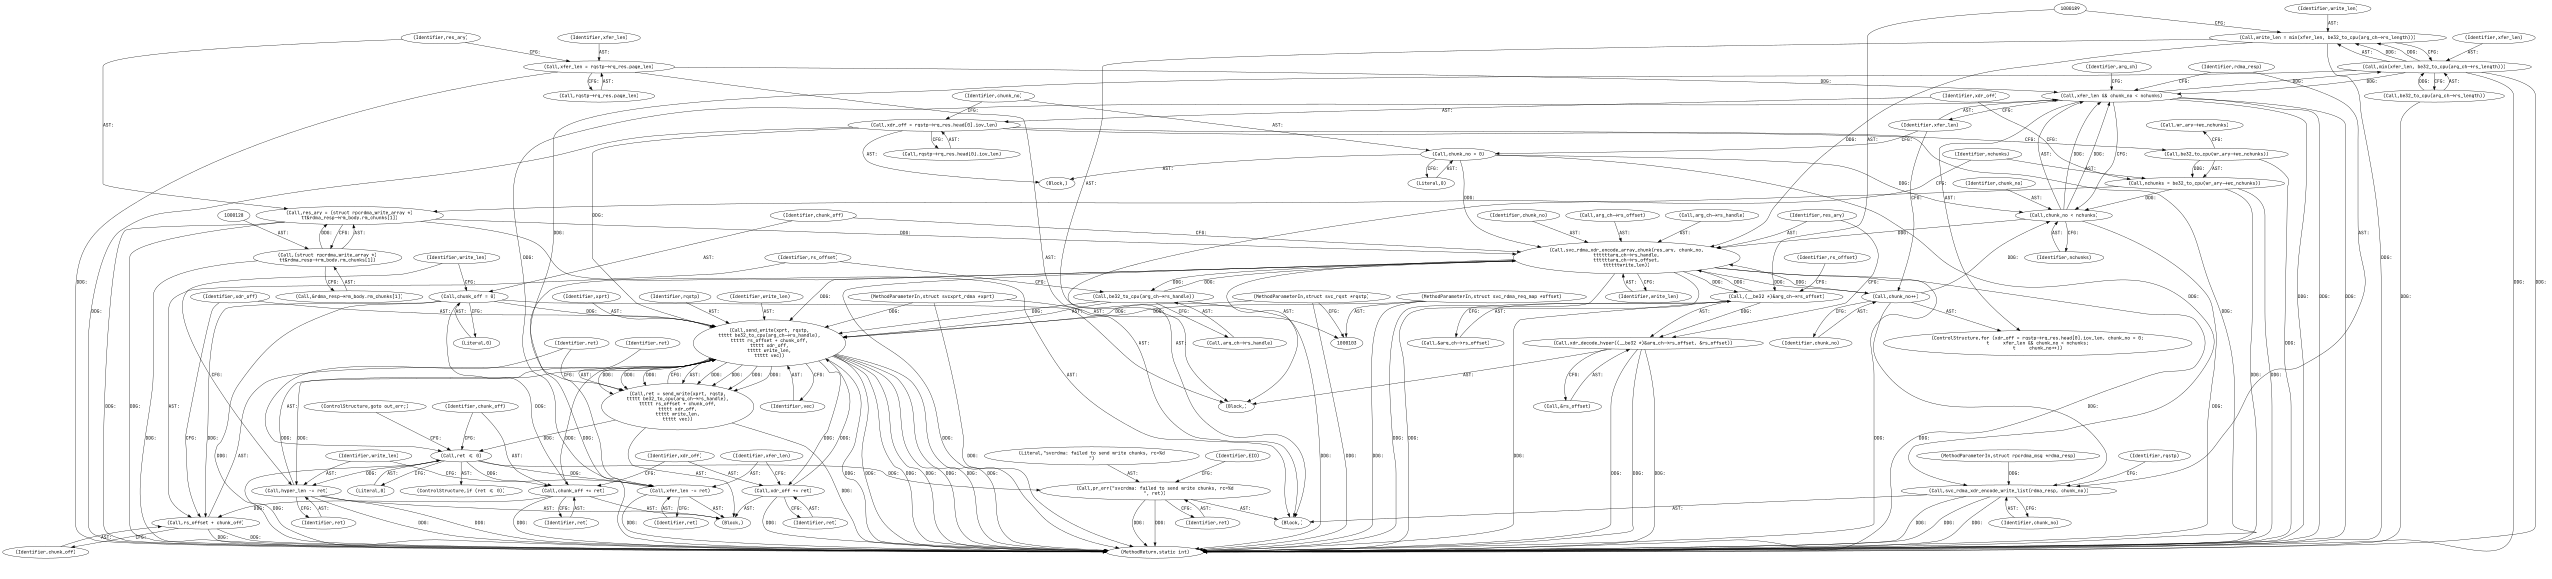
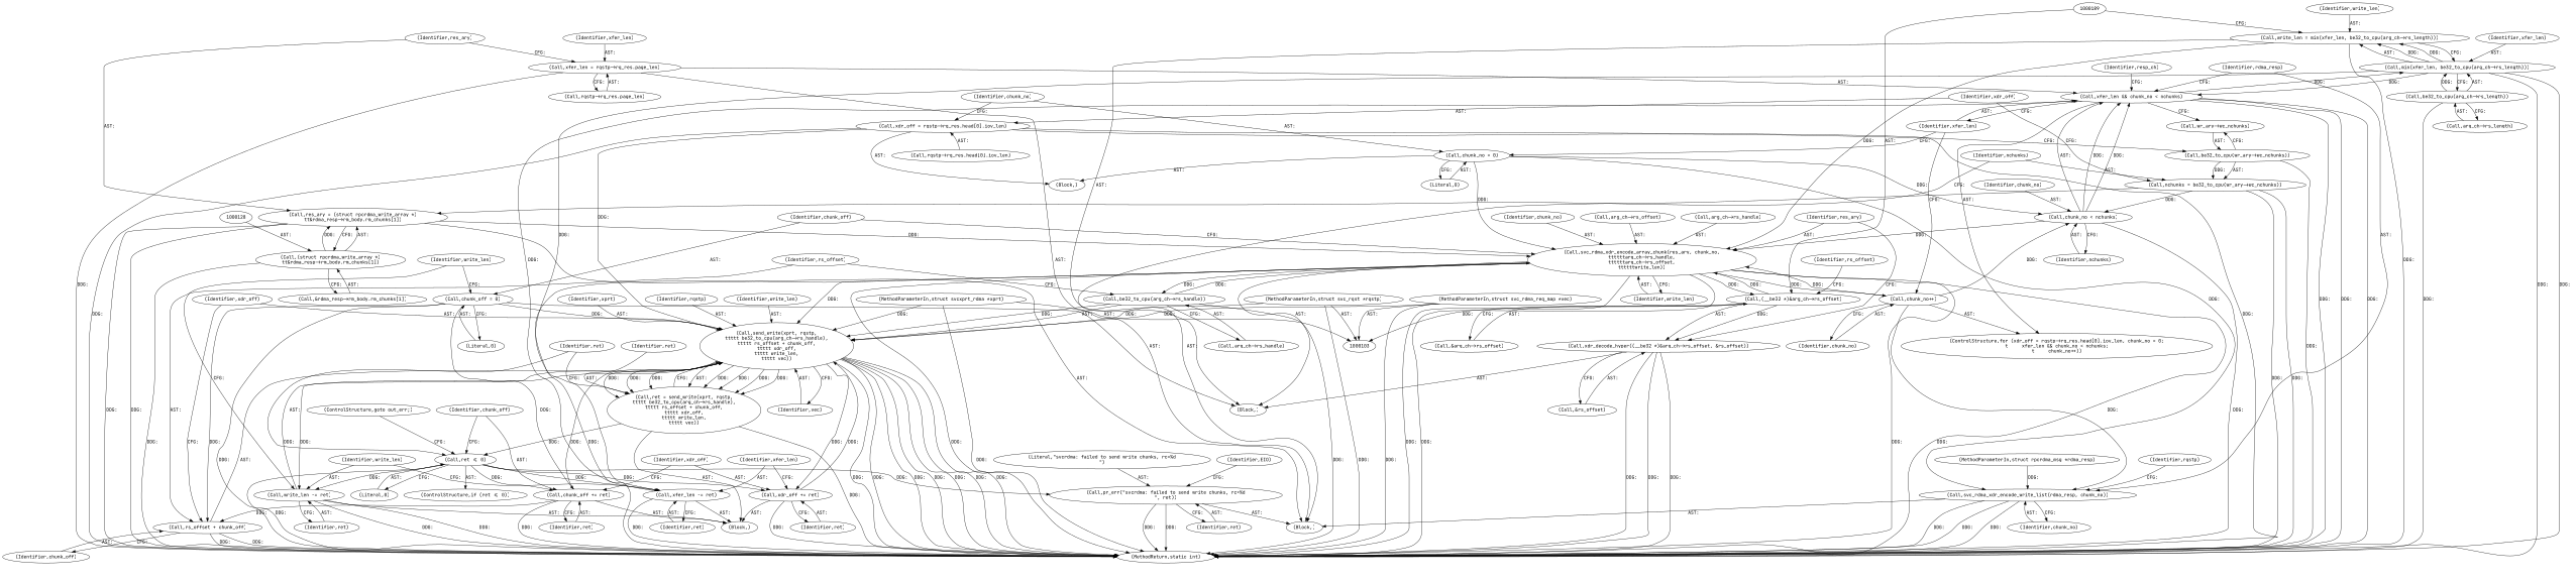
  digraph {
    fontname="JetBrains Mono"
    node [fontname="JetBrains Mono"]
    edge [fontname="JetBrains Mono"]
    n1 [label="(Call,write_len = min(xfer_len, be32_to_cpu(arg_ch->rs_length)))"]
    n2 [label="(Call,min(xfer_len, be32_to_cpu(arg_ch->rs_length)))"]
    n3 [label="(Call,svc_rdma_xdr_encode_array_chunk(res_ary, chunk_no,\n\t\t\t\t\t\targ_ch->rs_handle,\n\t\t\t\t\t\targ_ch->rs_offset,\n\t\t\t\t\t\twrite_len))"]
    n4 [label="(Block,)"]
    n5 [label="(MethodReturn,static int)"]
    n6 [label="(Call,xfer_len && chunk_no < nchunks)"]
    n7 [label="(Call,xfer_len -= ret)"]
    n8 [label="(Call,be32_to_cpu(arg_ch->rs_length))"]
    n9 [label="(Call,send_write(xprt, rqstp,\n\t\t\t\t\t be32_to_cpu(arg_ch->rs_handle),\n\t\t\t\t\t rs_offset + chunk_off,\n\t\t\t\t\t xdr_off,\n\t\t\t\t\t write_len,\n\t\t\t\t\t vec))"]
    n10 [label="(Call,be32_to_cpu(arg_ch->rs_handle))"]
    n11 [label="(Call,chunk_no++)"]
    n12 [label="(Call,(__be32 *)&arg_ch->rs_offset)"]
    n13 [label="(Identifier,write_len)"]
    n14 [label="(Call,chunk_no < nchunks)"]
    n15 [label="(ControlStructure,for (xdr_off = rqstp->rq_res.head[0].iov_len, chunk_no = 0;\n\t     xfer_len && chunk_no < nchunks;\n\t     chunk_no++))"]
    n16 [label="(Identifier,xfer_len)"]
    n17 [label="(Identifier,ret)"]
    n18 [label="(Block,)"]
+   n19 [label="(Call,arg_ch->rs_length)"]
    n20 [label="(Identifier,nchunks)"]
    n21 [label="(Call,chunk_no = 0)"]
    n22 [label="(Call,ret <= 0)"]
    n23 [label="(Call,chunk_off += ret)"]
    n24 [label="(Call,xdr_off += ret)"]
-   n25 [label="(Call,hyper_len -= ret)"]
+   n25 [label="(Call,write_len -= ret)"]
    n26 [label="(Call,pr_err(\"svcrdma: failed to send write chunks, rc=%d\n\", ret))"]
    n27 [label="(Literal,0)"]
    n28 [label="(ControlStructure,if (ret <= 0))"]
    n29 [label="(Call,rs_offset + chunk_off)"]
    n30 [label="(Identifier,ret)"]
    n31 [label="(Identifier,ret)"]
    n32 [label="(Identifier,ret)"]
    n33 [label="(Block,)"]
    n34 [label="(Identifier,ret)"]
    n35 [label="(Call,ret = send_write(xprt, rqstp,\n\t\t\t\t\t be32_to_cpu(arg_ch->rs_handle),\n\t\t\t\t\t rs_offset + chunk_off,\n\t\t\t\t\t xdr_off,\n\t\t\t\t\t write_len,\n\t\t\t\t\t vec))"]
    n36 [label="(Identifier,vec)"]
    n37 [label="(MethodParameterIn,struct svcxprt_rdma *xprt)"]
    1000103
    n39 [label="(MethodParameterIn,struct svc_rqst *rqstp)"]
    n40 [label="(Call,arg_ch->rs_handle)"]
    n41 [label="(Call,svc_rdma_xdr_encode_write_list(rdma_resp, chunk_no))"]
    n42 [label="(Identifier,chunk_no)"]
    n43 [label="(Call,xdr_decode_hyper((__be32 *)&arg_ch->rs_offset, &rs_offset))"]
    n44 [label="(Call,&arg_ch->rs_offset)"]
    n45 [label="(Call,res_ary = (struct rpcrdma_write_array *)\n\t\t&rdma_resp->rm_body.rm_chunks[1])"]
    n46 [label="(Call,(struct rpcrdma_write_array *)\n\t\t&rdma_resp->rm_body.rm_chunks[1])"]
    n47 [label="(Call,&rdma_resp->rm_body.rm_chunks[1])"]
    n48 [label="(Literal,0)"]
    n49 [label="(Block,)"]
    n50 [label="(Identifier,chunk_no)"]
    n51 [label="(Call,nchunks = be32_to_cpu(wr_ary->wc_nchunks))"]
    n52 [label="(Call,be32_to_cpu(wr_ary->wc_nchunks))"]
    n53 [label="(Call,wr_ary->wc_nchunks)"]
    n54 [label="(Call,&rs_offset)"]
    n55 [label="(Identifier,chunk_off)"]
    n56 [label="(Call,chunk_off = 0)"]
    n57 [label="(Literal,0)"]
    n58 [label="(Call,xdr_off = rqstp->rq_res.head[0].iov_len)"]
    n59 [label="(Call,rqstp->rq_res.head[0].iov_len)"]
-   n60 [label="(MethodParameterIn,struct svc_rdma_req_map *offset)"]
+   n60 [label="(MethodParameterIn,struct svc_rdma_req_map *vec)"]
    n61 [label="(Call,xfer_len = rqstp->rq_res.page_len)"]
    n62 [label="(Call,rqstp->rq_res.page_len)"]
    n63 [label="(Call,arg_ch->rs_handle)"]
    n64 [label="(Identifier,res_ary)"]
    n65 [label="(Identifier,write_len)"]
    n66 [label="(Identifier,chunk_off)"]
    n67 [label="(Identifier,chunk_no)"]
    n68 [label="(Identifier,xfer_len)"]
    n69 [label="(Identifier,xdr_off)"]
    n70 [label="(Literal,\"svcrdma: failed to send write chunks, rc=%d\n\")"]
    n71 [label="(Identifier,xfer_len)"]
    n72 [label="(Identifier,rqstp)"]
    n73 [label="(Identifier,xdr_off)"]
    n74 [label="(ControlStructure,goto out_err;)"]
    n75 [label="(Identifier,rs_offset)"]
    n76 [label="(Identifier,EIO)"]
    n77 [label="(Identifier,res_ary)"]
    n78 [label="(MethodParameterIn,struct rpcrdma_msg *rdma_resp)"]
    n79 [label="(Identifier,chunk_no)"]
    n80 [label="(Identifier,xfer_len)"]
    n81 [label="(Identifier,rs_offset)"]
    n82 [label="(Identifier,write_len)"]
    n83 [label="(Identifier,chunk_off)"]
    n84 [label="(Call,arg_ch->rs_offset)"]
    n85 [label="(Identifier,xdr_off)"]
    n86 [label="(Identifier,nchunks)"]
-   n87 [label="(Identifier,arg_ch)"]
+   n87 [label="(Identifier,resp_ch)"]
    n88 [label="(Identifier,write_len)"]
    n89 [label="(Identifier,chunk_no)"]
    n90 [label="(Identifier,write_len)"]
    n91 [label="(Identifier,ret)"]
    n92 [label="(Identifier,rdma_resp)"]
    n93 [label="(Identifier,rqstp)"]
    n94 [label="(Identifier,xprt)"]
    n95 [label="(Identifier,ret)"]
    1000189
    1000128
    n1 -> n2 [label="CFG: "]
    n1 -> n3 [label="DDG: "]
    n1 -> n4 [label="AST: "]
    n1 -> n5 [label="DDG: "]
    n2 -> n1 [label="AST: "]
    n2 -> n1 [label="DDG: "]
    n2 -> n1 [label="DDG: "]
    n2 -> n5 [label="DDG: "]
    n2 -> n5 [label="DDG: "]
    n2 -> n6 [label="DDG: "]
    n2 -> n7 [label="DDG: "]
    n2 -> n8 [label="CFG: "]
    n3 -> n4 [label="AST: "]
    n3 -> n5 [label="DDG: "]
    n3 -> n5 [label="DDG: "]
    n3 -> n5 [label="DDG: "]
    n3 -> n5 [label="DDG: "]
    n3 -> n5 [label="DDG: "]
    n3 -> n5 [label="DDG: "]
    n3 -> n9 [label="DDG: "]
    n3 -> n10 [label="DDG: "]
    n3 -> n11 [label="DDG: "]
    n3 -> n12 [label="DDG: "]
    n3 -> n13 [label="CFG: "]
    n6 -> n2 [label="DDG: "]
    n6 -> n5 [label="DDG: "]
    n6 -> n5 [label="DDG: "]
    n6 -> n5 [label="DDG: "]
-   n6 -> n14 [label="CFG: "]
+   n6 -> n53 [label="CFG: "]
    n6 -> n15 [label="AST: "]
    n6 -> n16 [label="CFG: "]
    n7 -> n5 [label="DDG: "]
    n7 -> n6 [label="DDG: "]
    n7 -> n17 [label="CFG: "]
    n7 -> n18 [label="AST: "]
    n8 -> n2 [label="AST: "]
    n8 -> n2 [label="DDG: "]
    n8 -> n5 [label="DDG: "]
+   n8 -> n19 [label="CFG: "]
    n9 -> n5 [label="DDG: "]
    n9 -> n5 [label="DDG: "]
    n9 -> n5 [label="DDG: "]
    n9 -> n5 [label="DDG: "]
    n9 -> n5 [label="DDG: "]
    n9 -> n5 [label="DDG: "]
    n9 -> n5 [label="DDG: "]
    n9 -> n24 [label="DDG: "]
    n9 -> n25 [label="DDG: "]
    n9 -> n35 [label="AST: "]
    n9 -> n35 [label="DDG: "]
    n9 -> n35 [label="DDG: "]
    n9 -> n35 [label="DDG: "]
    n9 -> n35 [label="DDG: "]
    n9 -> n35 [label="DDG: "]
    n9 -> n35 [label="DDG: "]
    n9 -> n35 [label="DDG: "]
    n9 -> n36 [label="CFG: "]
    n10 -> n3 [label="DDG: "]
    n10 -> n5 [label="DDG: "]
    n10 -> n9 [label="AST: "]
    n10 -> n9 [label="DDG: "]
    n10 -> n40 [label="CFG: "]
    n11 -> n3 [label="DDG: "]
    n11 -> n14 [label="DDG: "]
    n11 -> n15 [label="AST: "]
    n11 -> n41 [label="DDG: "]
    n11 -> n42 [label="CFG: "]
    n12 -> n3 [label="DDG: "]
-   n12 -> n5 [label="DDG: "]
+   n12 -> 1000103 [label="DDG: "]
    n12 -> n43 [label="AST: "]
    n12 -> n43 [label="DDG: "]
    n12 -> n44 [label="CFG: "]
    n13 -> n3 [label="AST: "]
    n14 -> n3 [label="DDG: "]
    n14 -> n5 [label="DDG: "]
    n14 -> n6 [label="AST: "]
    n14 -> n6 [label="DDG: "]
    n14 -> n6 [label="DDG: "]
    n14 -> n20 [label="CFG: "]
    n16 -> n6 [label="AST: "]
    n16 -> n11 [label="CFG: "]
    n16 -> n21 [label="CFG: "]
    n17 -> n7 [label="AST: "]
+   n19 -> n8 [label="AST: "]
    n20 -> n14 [label="AST: "]
    n21 -> n3 [label="DDG: "]
    n21 -> n14 [label="DDG: "]
    n21 -> n41 [label="DDG: "]
    n21 -> n48 [label="CFG: "]
    n21 -> n49 [label="AST: "]
    n22 -> n5 [label="DDG: "]
    n22 -> n7 [label="DDG: "]
    n22 -> n23 [label="DDG: "]
+   n22 -> n24 [label="DDG: "]
    n22 -> n25 [label="DDG: "]
    n22 -> n26 [label="DDG: "]
    n22 -> n27 [label="CFG: "]
    n22 -> n28 [label="AST: "]
    n23 -> n5 [label="DDG: "]
    n23 -> n9 [label="DDG: "]
    n23 -> n18 [label="AST: "]
    n23 -> n29 [label="DDG: "]
    n23 -> n30 [label="CFG: "]
    n24 -> n5 [label="DDG: "]
    n24 -> n9 [label="DDG: "]
    n24 -> n18 [label="AST: "]
    n24 -> n31 [label="CFG: "]
    n25 -> n5 [label="DDG: "]
    n25 -> n5 [label="DDG: "]
    n25 -> n9 [label="DDG: "]
    n25 -> n18 [label="AST: "]
    n25 -> n32 [label="CFG: "]
    n26 -> n5 [label="DDG: "]
    n26 -> n5 [label="DDG: "]
    n26 -> n33 [label="AST: "]
    n26 -> n34 [label="CFG: "]
    n27 -> n22 [label="AST: "]
    n29 -> n5 [label="DDG: "]
    n29 -> n5 [label="DDG: "]
    n29 -> n9 [label="AST: "]
    n29 -> n55 [label="CFG: "]
    n30 -> n23 [label="AST: "]
    n31 -> n24 [label="AST: "]
    n32 -> n25 [label="AST: "]
    n34 -> n26 [label="AST: "]
    n35 -> n5 [label="DDG: "]
    n35 -> n9 [label="CFG: "]
    n35 -> n18 [label="AST: "]
    n35 -> n22 [label="DDG: "]
    n36 -> n9 [label="AST: "]
    n37 -> n5 [label="DDG: "]
    n37 -> n9 [label="DDG: "]
    n37 -> 1000103 [label="AST: "]
    n39 -> n5 [label="DDG: "]
    n39 -> n9 [label="DDG: "]
-   n39 -> 1000103 [label="CFG: "]
+   n39 -> 1000103 [label="AST: "]
    n40 -> n10 [label="AST: "]
    n41 -> n5 [label="DDG: "]
    n41 -> n5 [label="DDG: "]
    n41 -> n5 [label="DDG: "]
    n41 -> n33 [label="AST: "]
    n41 -> n50 [label="CFG: "]
    n42 -> n11 [label="AST: "]
    n43 -> n4 [label="AST: "]
    n43 -> n5 [label="DDG: "]
    n43 -> n5 [label="DDG: "]
    n43 -> n5 [label="DDG: "]
    n43 -> n54 [label="CFG: "]
    n44 -> n12 [label="AST: "]
    n45 -> n3 [label="DDG: "]
    n45 -> n5 [label="DDG: "]
    n45 -> n5 [label="DDG: "]
    n45 -> n33 [label="AST: "]
    n45 -> n46 [label="CFG: "]
    n46 -> n5 [label="DDG: "]
    n46 -> n45 [label="AST: "]
    n46 -> n45 [label="DDG: "]
    n46 -> n47 [label="CFG: "]
    n47 -> n46 [label="AST: "]
    n48 -> n21 [label="AST: "]
    n50 -> n41 [label="AST: "]
    n51 -> n5 [label="DDG: "]
    n51 -> n5 [label="DDG: "]
    n51 -> n14 [label="DDG: "]
    n51 -> n33 [label="AST: "]
    n52 -> n5 [label="DDG: "]
    n52 -> n51 [label="AST: "]
    n52 -> n51 [label="DDG: "]
    n52 -> n53 [label="CFG: "]
+   n53 -> n52 [label="AST: "]
    n54 -> n43 [label="AST: "]
    n55 -> n29 [label="AST: "]
    n56 -> n4 [label="AST: "]
    n56 -> n5 [label="DDG: "]
    n56 -> n9 [label="DDG: "]
    n56 -> n23 [label="DDG: "]
    n56 -> n29 [label="DDG: "]
    n56 -> n57 [label="CFG: "]
    n57 -> n56 [label="AST: "]
    n58 -> n5 [label="DDG: "]
    n58 -> n5 [label="DDG: "]
    n58 -> n9 [label="DDG: "]
    n58 -> n49 [label="AST: "]
    n58 -> n52 [label="CFG: "]
-   n58 -> n59 [label="CFG: "]
    n59 -> n58 [label="AST: "]
    n60 -> n5 [label="DDG: "]
    n60 -> n9 [label="DDG: "]
    n60 -> 1000103 [label="AST: "]
    n61 -> n5 [label="DDG: "]
-   n61 -> n6 [label="DDG: "]
+   n61 -> n6 [label="AST: "]
    n61 -> n33 [label="AST: "]
    n61 -> n62 [label="CFG: "]
    n62 -> n61 [label="AST: "]
    n63 -> n3 [label="AST: "]
    n64 -> n3 [label="AST: "]
    n64 -> n43 [label="CFG: "]
    n65 -> n1 [label="AST: "]
    n66 -> n3 [label="CFG: "]
    n66 -> n56 [label="AST: "]
    n67 -> n14 [label="AST: "]
    n68 -> n2 [label="AST: "]
    n69 -> n23 [label="CFG: "]
    n69 -> n24 [label="AST: "]
    n70 -> n26 [label="AST: "]
    n71 -> n61 [label="AST: "]
    n72 -> n9 [label="AST: "]
    n73 -> n9 [label="AST: "]
    n73 -> n29 [label="CFG: "]
    n74 -> n22 [label="CFG: "]
    n75 -> n10 [label="CFG: "]
    n75 -> n29 [label="AST: "]
    n76 -> n26 [label="CFG: "]
    n77 -> n45 [label="AST: "]
    n77 -> n61 [label="CFG: "]
    n78 -> n41 [label="DDG: "]
    n79 -> n3 [label="AST: "]
    n80 -> n7 [label="AST: "]
    n80 -> n24 [label="CFG: "]
    n81 -> n12 [label="CFG: "]
    n82 -> n25 [label="CFG: "]
    n82 -> n56 [label="CFG: "]
    n83 -> n22 [label="CFG: "]
    n83 -> n23 [label="AST: "]
    n84 -> n3 [label="AST: "]
    n85 -> n51 [label="CFG: "]
    n85 -> n58 [label="AST: "]
    n86 -> n45 [label="CFG: "]
    n86 -> n51 [label="AST: "]
    n87 -> n6 [label="CFG: "]
    n88 -> n7 [label="CFG: "]
    n88 -> n25 [label="AST: "]
    n89 -> n21 [label="AST: "]
    n89 -> n58 [label="CFG: "]
    n90 -> n9 [label="AST: "]
    n91 -> n35 [label="AST: "]
    n92 -> n6 [label="CFG: "]
    n92 -> n41 [label="AST: "]
    n93 -> n41 [label="CFG: "]
    n94 -> n9 [label="AST: "]
    n95 -> n22 [label="AST: "]
    n95 -> n35 [label="CFG: "]
    1000189 -> n1 [label="CFG: "]
    1000189 -> n12 [label="AST: "]
    1000128 -> n46 [label="AST: "]
  }
